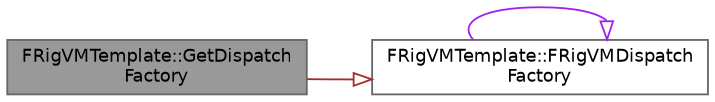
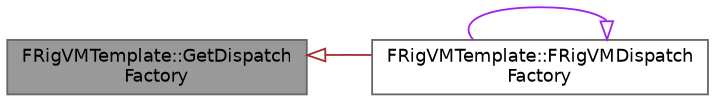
  digraph {
    rankdir=LR
    node [fontname=Helvetica fontsize=10 shape=box style=filled]
    edge [fontname=Helvetica fontsize=10 labelfontname=Helvetica labelfontsize=10 style=solid arrowhead=onormal]
    n1 [color=gray40 fillcolor=grey60 fontcolor=black height=0.2 label="FRigVMTemplate::GetDispatch\lFactory" width=0.4]
    n2 [color=grey40 fillcolor=white height=0.2 label="FRigVMTemplate::FRigVMDispatch\lFactory" width=0.4]
-   n1 -> n2 [color=brown]
+   n2 -> n1 [color=brown]
    n2 -> n2 [color=purple]
  }
